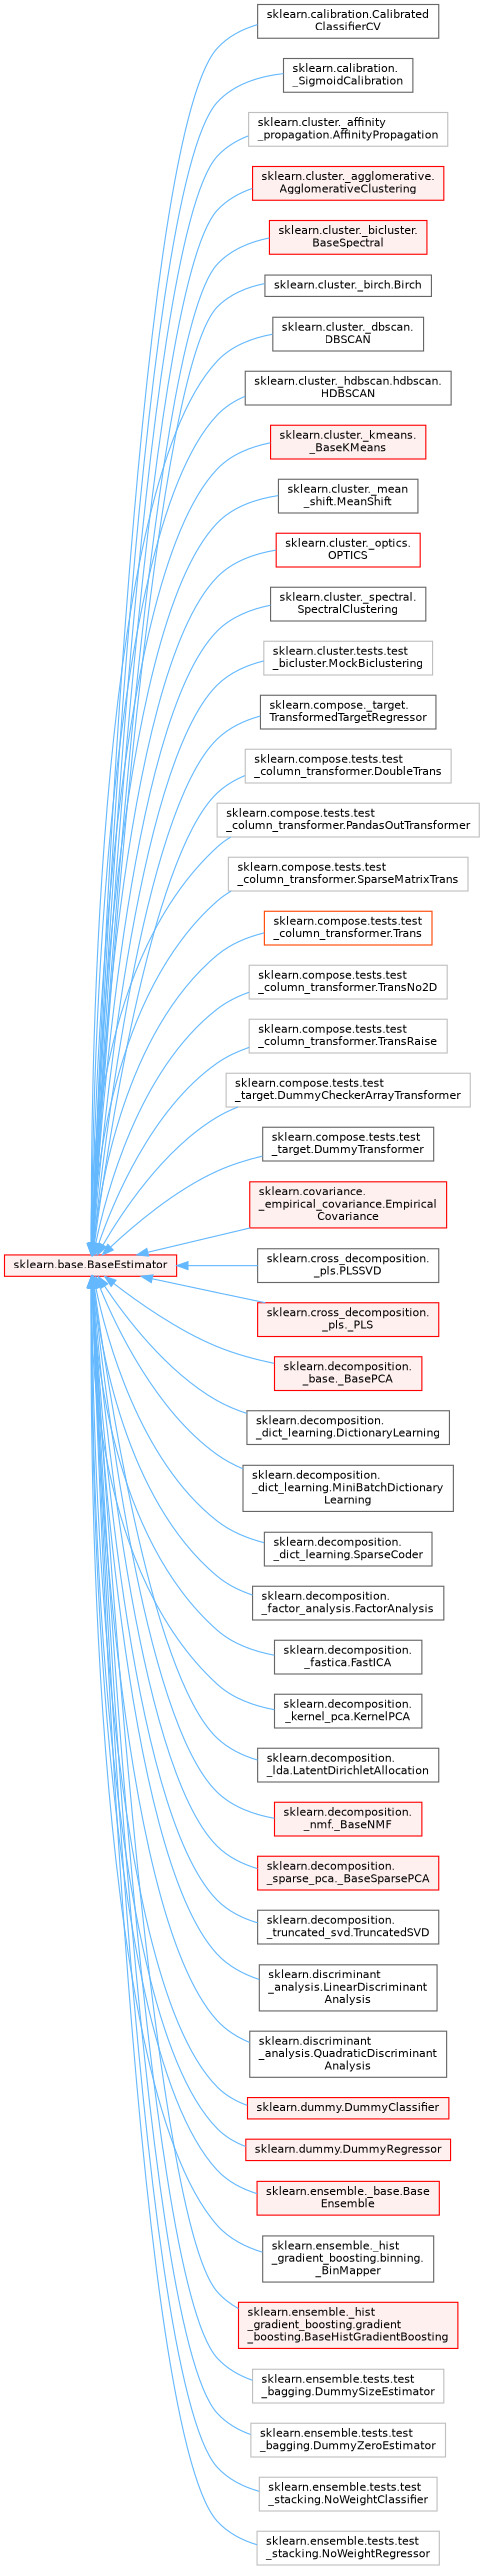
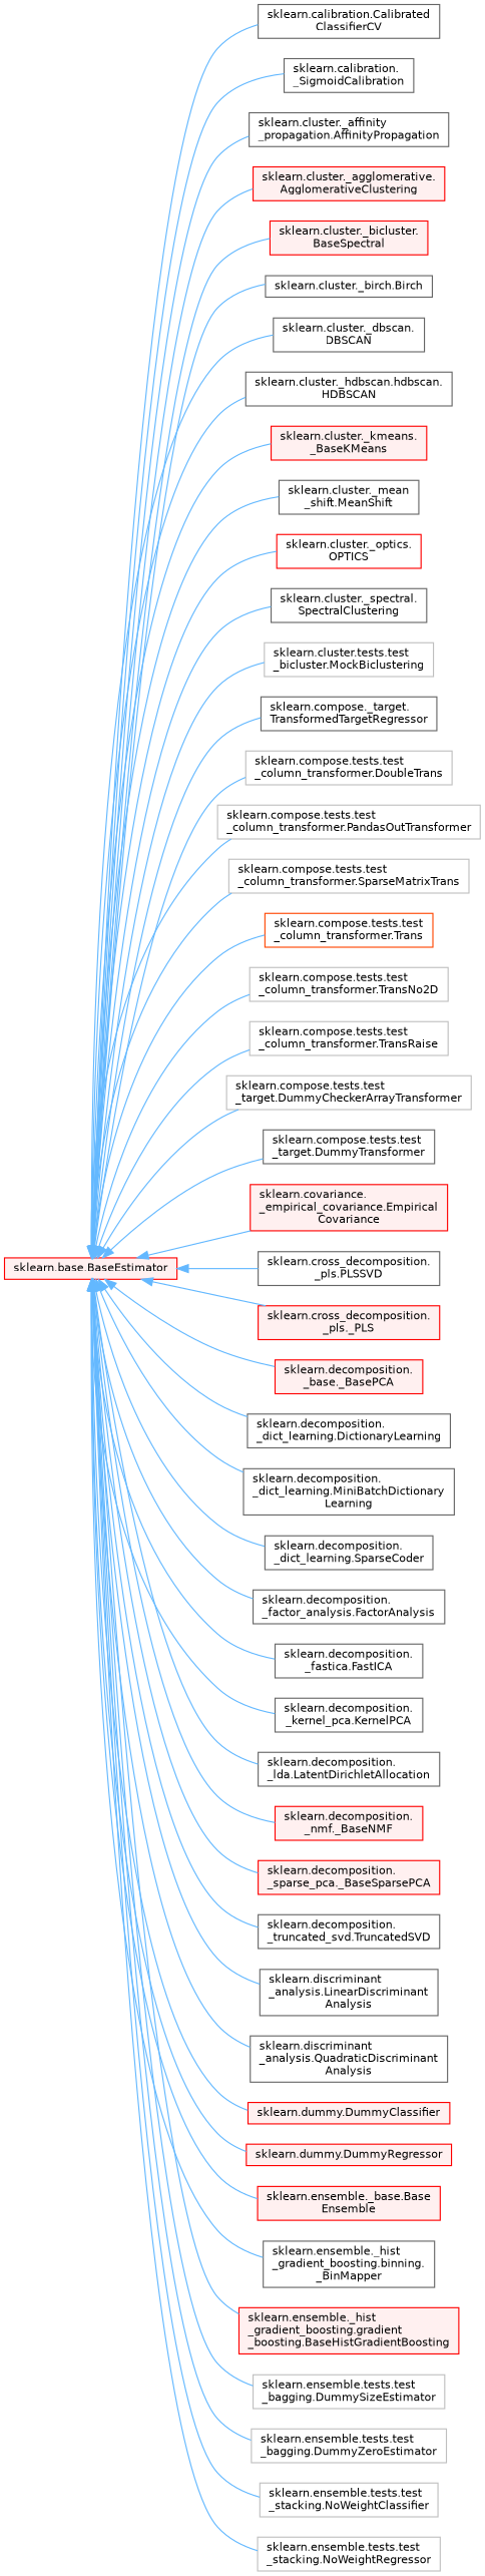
  digraph {
    rankdir=LR
    node [color=gray40 fillcolor=white fontname=Helvetica fontsize=10 shape=box style=filled]
    edge [color=steelblue1 dir=back fontname=Helvetica fontsize=10 labelfontname=Helvetica labelfontsize=10 style=solid]
    n1 [color=red fillcolor="#FFF0F0" height=0.2 label="sklearn.base.BaseEstimator" width=0.4]
    n2 [height=0.2 label="sklearn.calibration.Calibrated\lClassifierCV" width=0.4]
    n3 [height=0.2 label="sklearn.calibration.\l_SigmoidCalibration" width=0.4]
-   n4 [color=grey75 height=0.2 label="sklearn.cluster._affinity\l_propagation.AffinityPropagation" width=0.4]
+   n4 [height=0.2 label="sklearn.cluster._affinity\l_propagation.AffinityPropagation" width=0.4]
    n5 [color=red fillcolor="#FFF0F0" height=0.2 label="sklearn.cluster._agglomerative.\lAgglomerativeClustering" width=0.4]
    n6 [color=red fillcolor="#FFF0F0" height=0.2 label="sklearn.cluster._bicluster.\lBaseSpectral" width=0.4]
    n7 [height=0.2 label="sklearn.cluster._birch.Birch" width=0.4]
    n8 [height=0.2 label="sklearn.cluster._dbscan.\lDBSCAN" width=0.4]
    n9 [height=0.2 label="sklearn.cluster._hdbscan.hdbscan.\lHDBSCAN" width=0.4]
    n10 [color=red fillcolor="#FFF0F0" height=0.2 label="sklearn.cluster._kmeans.\l_BaseKMeans" width=0.4]
    n11 [height=0.2 label="sklearn.cluster._mean\l_shift.MeanShift" width=0.4]
    n12 [color=red height=0.2 label="sklearn.cluster._optics.\lOPTICS" width=0.4]
    n13 [height=0.2 label="sklearn.cluster._spectral.\lSpectralClustering" width=0.4]
    n14 [color=grey75 height=0.2 label="sklearn.cluster.tests.test\l_bicluster.MockBiclustering" width=0.4]
    n15 [height=0.2 label="sklearn.compose._target.\lTransformedTargetRegressor" width=0.4]
    n16 [color=grey75 height=0.2 label="sklearn.compose.tests.test\l_column_transformer.DoubleTrans" width=0.4]
    n17 [color=grey75 height=0.2 label="sklearn.compose.tests.test\l_column_transformer.PandasOutTransformer" width=0.4]
    n18 [color=grey75 height=0.2 label="sklearn.compose.tests.test\l_column_transformer.SparseMatrixTrans" width=0.4]
    n19 [color=orangered height=0.2 label="sklearn.compose.tests.test\l_column_transformer.Trans" width=0.4]
    n20 [color=grey75 height=0.2 label="sklearn.compose.tests.test\l_column_transformer.TransNo2D" width=0.4]
    n21 [color=grey75 height=0.2 label="sklearn.compose.tests.test\l_column_transformer.TransRaise" width=0.4]
    n22 [color=grey75 height=0.2 label="sklearn.compose.tests.test\l_target.DummyCheckerArrayTransformer" width=0.4]
    n23 [height=0.2 label="sklearn.compose.tests.test\l_target.DummyTransformer" width=0.4]
    n24 [color=red fillcolor="#FFF0F0" height=0.2 label="sklearn.covariance.\l_empirical_covariance.Empirical\lCovariance" width=0.4]
    n25 [height=0.2 label="sklearn.cross_decomposition.\l_pls.PLSSVD" width=0.4]
    n26 [color=red fillcolor="#FFF0F0" height=0.2 label="sklearn.cross_decomposition.\l_pls._PLS" width=0.4]
    n27 [color=red fillcolor="#FFF0F0" height=0.2 label="sklearn.decomposition.\l_base._BasePCA" width=0.4]
    n28 [height=0.2 label="sklearn.decomposition.\l_dict_learning.DictionaryLearning" width=0.4]
    n29 [height=0.2 label="sklearn.decomposition.\l_dict_learning.MiniBatchDictionary\lLearning" width=0.4]
    n30 [height=0.2 label="sklearn.decomposition.\l_dict_learning.SparseCoder" width=0.4]
    n31 [height=0.2 label="sklearn.decomposition.\l_factor_analysis.FactorAnalysis" width=0.4]
    n32 [height=0.2 label="sklearn.decomposition.\l_fastica.FastICA" width=0.4]
    n33 [height=0.2 label="sklearn.decomposition.\l_kernel_pca.KernelPCA" width=0.4]
    n34 [height=0.2 label="sklearn.decomposition.\l_lda.LatentDirichletAllocation" width=0.4]
    n35 [color=red fillcolor="#FFF0F0" height=0.2 label="sklearn.decomposition.\l_nmf._BaseNMF" width=0.4]
    n36 [color=red fillcolor="#FFF0F0" height=0.2 label="sklearn.decomposition.\l_sparse_pca._BaseSparsePCA" width=0.4]
    n37 [height=0.2 label="sklearn.decomposition.\l_truncated_svd.TruncatedSVD" width=0.4]
    n38 [height=0.2 label="sklearn.discriminant\l_analysis.LinearDiscriminant\lAnalysis" width=0.4]
    n39 [height=0.2 label="sklearn.discriminant\l_analysis.QuadraticDiscriminant\lAnalysis" width=0.4]
    n40 [color=red fillcolor="#FFF0F0" height=0.2 label="sklearn.dummy.DummyClassifier" width=0.4]
    n41 [color=red fillcolor="#FFF0F0" height=0.2 label="sklearn.dummy.DummyRegressor" width=0.4]
    n42 [color=red fillcolor="#FFF0F0" height=0.2 label="sklearn.ensemble._base.Base\lEnsemble" width=0.4]
    n43 [height=0.2 label="sklearn.ensemble._hist\l_gradient_boosting.binning.\l_BinMapper" width=0.4]
    n44 [color=red fillcolor="#FFF0F0" height=0.2 label="sklearn.ensemble._hist\l_gradient_boosting.gradient\l_boosting.BaseHistGradientBoosting" width=0.4]
    n45 [color=grey75 height=0.2 label="sklearn.ensemble.tests.test\l_bagging.DummySizeEstimator" width=0.4]
    n46 [color=grey75 height=0.2 label="sklearn.ensemble.tests.test\l_bagging.DummyZeroEstimator" width=0.4]
    n47 [color=grey75 height=0.2 label="sklearn.ensemble.tests.test\l_stacking.NoWeightClassifier" width=0.4]
    n48 [color=grey75 height=0.2 label="sklearn.ensemble.tests.test\l_stacking.NoWeightRegressor" width=0.4]
    n1 -> n2
    n1 -> n3
    n1 -> n4
    n1 -> n5
    n1 -> n6
    n1 -> n7
    n1 -> n8
    n1 -> n9
    n1 -> n10
    n1 -> n11
    n1 -> n12
    n1 -> n13
    n1 -> n14
    n1 -> n15
    n1 -> n16
    n1 -> n17
    n1 -> n18
    n1 -> n19
    n1 -> n20
    n1 -> n21
    n1 -> n22
    n1 -> n23
    n1 -> n24
    n1 -> n25
    n1 -> n26
    n1 -> n27
    n1 -> n28
    n1 -> n29
    n1 -> n30
    n1 -> n31
    n1 -> n32
    n1 -> n33
    n1 -> n34
    n1 -> n35
    n1 -> n36
    n1 -> n37
    n1 -> n38
    n1 -> n39
    n1 -> n40
    n1 -> n41
    n1 -> n42
    n1 -> n43
    n1 -> n44
    n1 -> n45
    n1 -> n46
    n1 -> n47
    n1 -> n48
  }
